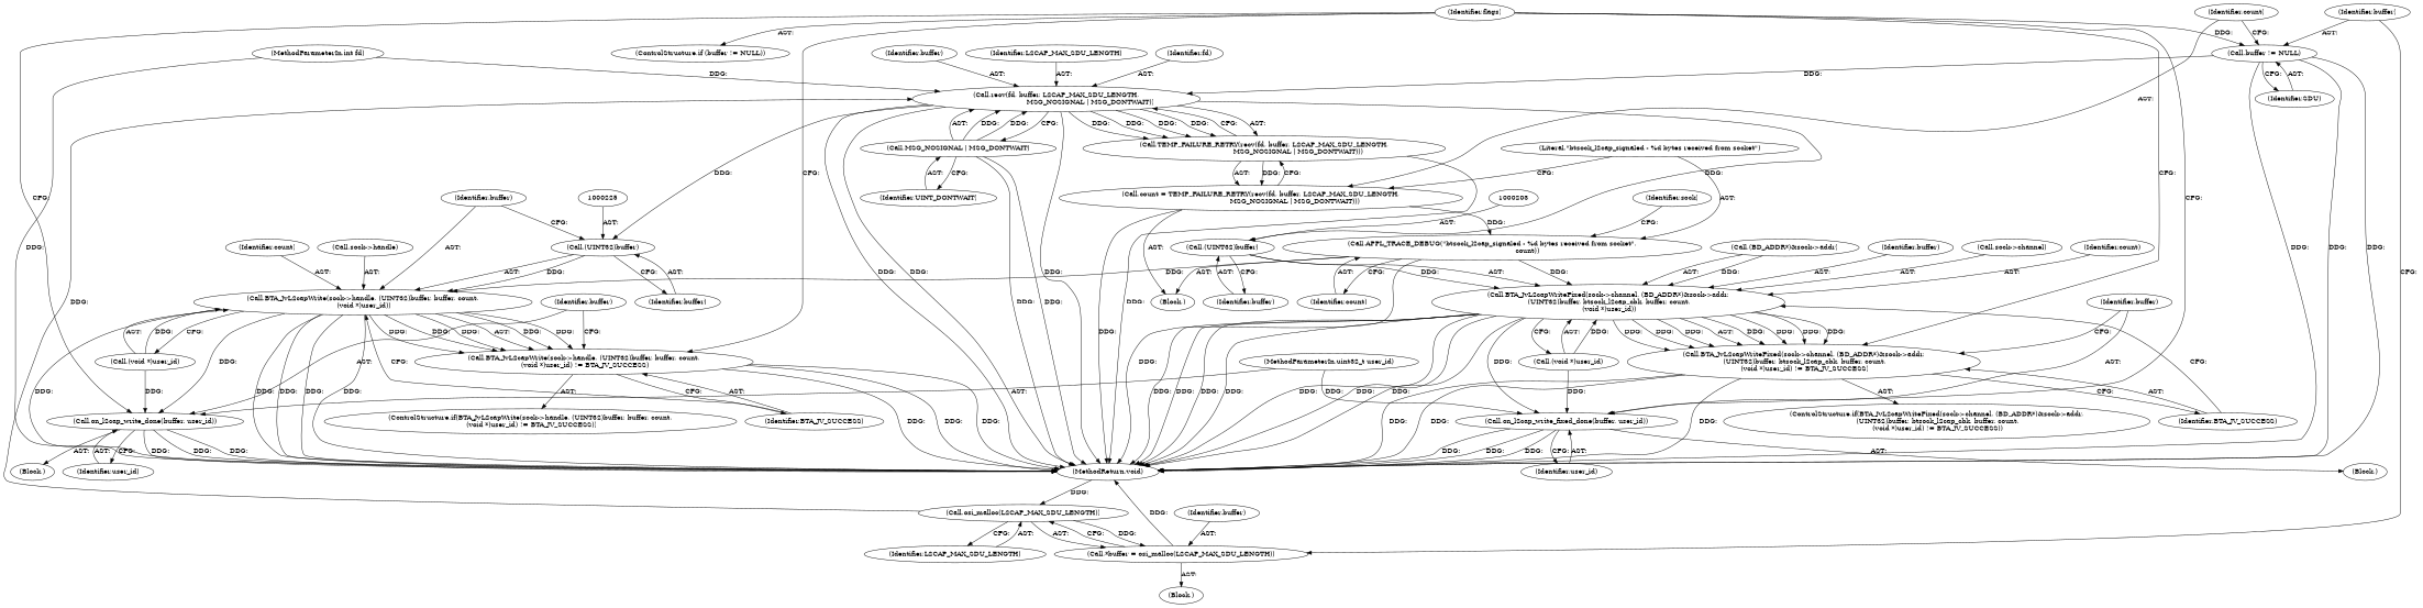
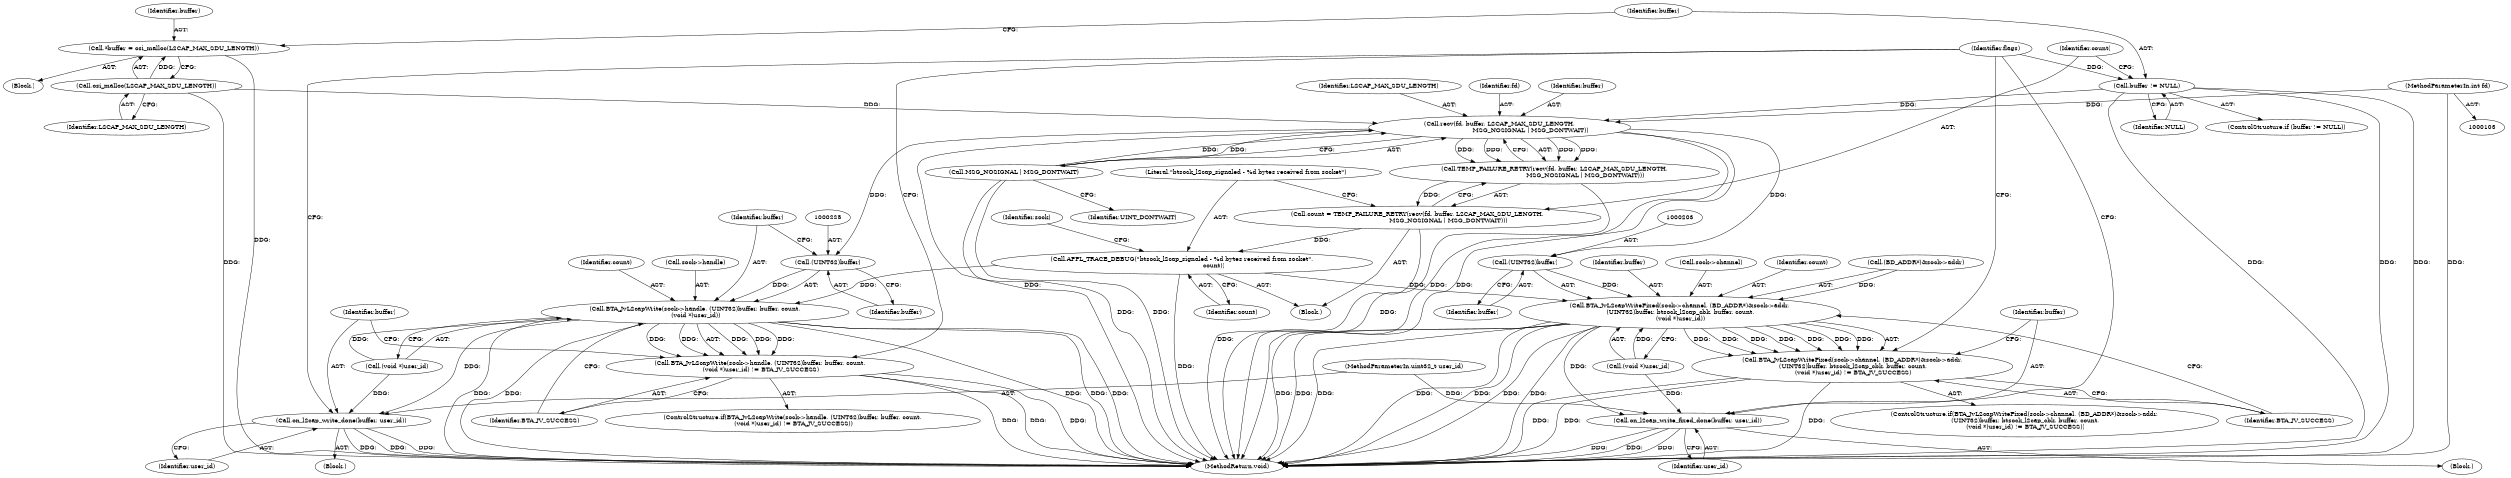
  digraph {
    n1 [label="(Call,recv(fd, buffer, L2CAP_MAX_SDU_LENGTH,\n                                MSG_NOSIGNAL | MSG_DONTWAIT))"]
    n2 [label="(Call,MSG_NOSIGNAL | MSG_DONTWAIT)"]
    n3 [label="(Call,TEMP_FAILURE_RETRY(recv(fd, buffer, L2CAP_MAX_SDU_LENGTH,\n                                MSG_NOSIGNAL | MSG_DONTWAIT)))"]
    n4 [label="(Call,(UINT32)buffer)"]
    n5 [label="(Call,(UINT32)buffer)"]
    n6 [label="(MethodReturn,void)"]
    n7 [label="(Identifier,UINT_DONTWAIT)"]
    n8 [label="(Call,count = TEMP_FAILURE_RETRY(recv(fd, buffer, L2CAP_MAX_SDU_LENGTH,\n                                MSG_NOSIGNAL | MSG_DONTWAIT)))"]
    n9 [label="(Call,BTA_JvL2capWriteFixed(sock->channel, (BD_ADDR*)&sock->addr,\n (UINT32)buffer, btsock_l2cap_cbk, buffer, count,\n (void *)user_id))"]
    n10 [label="(Identifier,buffer)"]
    n11 [label="(Call,BTA_JvL2capWrite(sock->handle, (UINT32)buffer, buffer, count,\n (void *)user_id))"]
    n12 [label="(Identifier,buffer)"]
    n13 [label="(MethodParameterIn,int fd)"]
+   1000103
    n15 [label="(Call,buffer != NULL)"]
    n16 [label="(ControlStructure,if (buffer != NULL))"]
-   n17 [label="(Identifier,SDU)"]
+   n17 [label="(Identifier,NULL)"]
    n18 [label="(Call,*buffer = osi_malloc(L2CAP_MAX_SDU_LENGTH))"]
    n19 [label="(Call,osi_malloc(L2CAP_MAX_SDU_LENGTH))"]
    n20 [label="(Block,)"]
    n21 [label="(Identifier,L2CAP_MAX_SDU_LENGTH)"]
    n22 [label="(Call,APPL_TRACE_DEBUG(\"btsock_l2cap_signaled - %d bytes received from socket\",\n                                 count))"]
    n23 [label="(Block,)"]
    n24 [label="(Identifier,count)"]
    n25 [label="(Call,BTA_JvL2capWriteFixed(sock->channel, (BD_ADDR*)&sock->addr,\n (UINT32)buffer, btsock_l2cap_cbk, buffer, count,\n (void *)user_id) != BTA_JV_SUCCESS)"]
    n26 [label="(Call,on_l2cap_write_fixed_done(buffer, user_id))"]
    n27 [label="(Call,(void *)user_id)"]
    n28 [label="(Call,BTA_JvL2capWrite(sock->handle, (UINT32)buffer, buffer, count,\n (void *)user_id) != BTA_JV_SUCCESS)"]
    n29 [label="(Call,on_l2cap_write_done(buffer, user_id))"]
    n30 [label="(Call,(void *)user_id)"]
    n31 [label="(ControlStructure,if(BTA_JvL2capWriteFixed(sock->channel, (BD_ADDR*)&sock->addr,\n (UINT32)buffer, btsock_l2cap_cbk, buffer, count,\n (void *)user_id) != BTA_JV_SUCCESS))"]
    n32 [label="(Identifier,BTA_JV_SUCCESS)"]
    n33 [label="(Identifier,user_id)"]
    n34 [label="(Block,)"]
    n35 [label="(Identifier,BTA_JV_SUCCESS)"]
    n36 [label="(ControlStructure,if(BTA_JvL2capWrite(sock->handle, (UINT32)buffer, buffer, count,\n (void *)user_id) != BTA_JV_SUCCESS))"]
    n37 [label="(Block,)"]
    n38 [label="(Identifier,user_id)"]
    n39 [label="(Identifier,buffer)"]
    n40 [label="(Identifier,buffer)"]
    n41 [label="(Call,sock->handle)"]
    n42 [label="(Identifier,buffer)"]
    n43 [label="(Identifier,buffer)"]
    n44 [label="(Identifier,count)"]
    n45 [label="(Identifier,count)"]
    n46 [label="(Identifier,buffer)"]
    n47 [label="(Identifier,fd)"]
    n48 [label="(Call,sock->channel)"]
    n49 [label="(Identifier,buffer)"]
    n50 [label="(Identifier,count)"]
    n51 [label="(Call,(BD_ADDR*)&sock->addr)"]
    n52 [label="(Identifier,buffer)"]
    n53 [label="(Identifier,L2CAP_MAX_SDU_LENGTH)"]
    n54 [label="(Literal,\"btsock_l2cap_signaled - %d bytes received from socket\")"]
    n55 [label="(MethodParameterIn,uint32_t user_id)"]
    n56 [label="(Identifier,sock)"]
    n57 [label="(Identifier,flags)"]
    1000203
    1000225
    n1 -> n2 [label="CFG: "]
    n1 -> n3 [label="AST: "]
    n1 -> n3 [label="DDG: "]
    n1 -> n3 [label="DDG: "]
    n1 -> n3 [label="DDG: "]
    n1 -> n3 [label="DDG: "]
    n1 -> n4 [label="DDG: "]
    n1 -> n5 [label="DDG: "]
    n1 -> n6 [label="DDG: "]
    n1 -> n6 [label="DDG: "]
    n1 -> n6 [label="DDG: "]
    n2 -> n1 [label="AST: "]
    n2 -> n1 [label="DDG: "]
    n2 -> n1 [label="DDG: "]
    n2 -> n6 [label="DDG: "]
    n2 -> n6 [label="DDG: "]
    n2 -> n7 [label="CFG: "]
    n3 -> n1 [label="CFG: "]
    n3 -> n6 [label="DDG: "]
    n3 -> n8 [label="AST: "]
    n3 -> n8 [label="DDG: "]
    n4 -> n9 [label="AST: "]
    n4 -> n9 [label="DDG: "]
    n4 -> n10 [label="CFG: "]
    n5 -> n11 [label="AST: "]
    n5 -> n11 [label="DDG: "]
    n5 -> n12 [label="CFG: "]
-   n7 -> n2 [label="AST: "]
    n8 -> n3 [label="CFG: "]
    n8 -> n6 [label="DDG: "]
    n8 -> n22 [label="DDG: "]
    n8 -> n23 [label="AST: "]
    n9 -> n6 [label="DDG: "]
    n9 -> n6 [label="DDG: "]
    n9 -> n6 [label="DDG: "]
    n9 -> n6 [label="DDG: "]
    n9 -> n6 [label="DDG: "]
    n9 -> n6 [label="DDG: "]
    n9 -> n6 [label="DDG: "]
    n9 -> n25 [label="AST: "]
    n9 -> n25 [label="DDG: "]
    n9 -> n25 [label="DDG: "]
    n9 -> n25 [label="DDG: "]
    n9 -> n25 [label="DDG: "]
    n9 -> n25 [label="DDG: "]
    n9 -> n25 [label="DDG: "]
    n9 -> n25 [label="DDG: "]
    n9 -> n26 [label="DDG: "]
    n9 -> n27 [label="CFG: "]
    n10 -> n4 [label="AST: "]
    n11 -> n6 [label="DDG: "]
    n11 -> n6 [label="DDG: "]
    n11 -> n6 [label="DDG: "]
    n11 -> n6 [label="DDG: "]
    n11 -> n6 [label="DDG: "]
    n11 -> n28 [label="AST: "]
    n11 -> n28 [label="DDG: "]
    n11 -> n28 [label="DDG: "]
    n11 -> n28 [label="DDG: "]
    n11 -> n28 [label="DDG: "]
    n11 -> n28 [label="DDG: "]
    n11 -> n29 [label="DDG: "]
    n11 -> n30 [label="CFG: "]
    n12 -> n5 [label="AST: "]
    n13 -> n1 [label="DDG: "]
    n13 -> n6 [label="DDG: "]
+   n13 -> 1000103 [label="AST: "]
    n15 -> n1 [label="DDG: "]
    n15 -> n6 [label="DDG: "]
    n15 -> n6 [label="DDG: "]
    n15 -> n6 [label="DDG: "]
-   n57 -> n16 [label="AST: "]
+   n15 -> n16 [label="AST: "]
    n15 -> n17 [label="CFG: "]
    n17 -> n15 [label="AST: "]
    n18 -> n6 [label="DDG: "]
    n18 -> n19 [label="CFG: "]
    n18 -> n20 [label="AST: "]
    n19 -> n1 [label="DDG: "]
-   n6 -> n19 [label="DDG: "]
+   n19 -> n6 [label="DDG: "]
    n19 -> n18 [label="AST: "]
    n19 -> n18 [label="DDG: "]
    n19 -> n21 [label="CFG: "]
    n21 -> n19 [label="AST: "]
    n22 -> n6 [label="DDG: "]
    n22 -> n9 [label="DDG: "]
    n22 -> n11 [label="DDG: "]
    n22 -> n23 [label="AST: "]
    n22 -> n24 [label="CFG: "]
    n24 -> n22 [label="AST: "]
    n25 -> n6 [label="DDG: "]
    n25 -> n6 [label="DDG: "]
    n25 -> n6 [label="DDG: "]
    n25 -> n31 [label="AST: "]
    n25 -> n32 [label="CFG: "]
    n26 -> n6 [label="DDG: "]
    n26 -> n6 [label="DDG: "]
    n26 -> n6 [label="DDG: "]
    n26 -> n33 [label="CFG: "]
    n26 -> n34 [label="AST: "]
    n27 -> n9 [label="AST: "]
    n27 -> n9 [label="DDG: "]
    n27 -> n26 [label="DDG: "]
    n28 -> n6 [label="DDG: "]
    n28 -> n6 [label="DDG: "]
    n28 -> n6 [label="DDG: "]
    n28 -> n35 [label="CFG: "]
    n28 -> n36 [label="AST: "]
    n29 -> n6 [label="DDG: "]
    n29 -> n6 [label="DDG: "]
    n29 -> n6 [label="DDG: "]
    n29 -> n37 [label="AST: "]
    n29 -> n38 [label="CFG: "]
    n30 -> n11 [label="AST: "]
    n30 -> n11 [label="DDG: "]
    n30 -> n29 [label="DDG: "]
    n32 -> n9 [label="CFG: "]
    n32 -> n25 [label="AST: "]
    n33 -> n26 [label="AST: "]
    n35 -> n11 [label="CFG: "]
    n35 -> n28 [label="AST: "]
    n38 -> n29 [label="AST: "]
    n39 -> n25 [label="CFG: "]
    n39 -> n26 [label="AST: "]
    n40 -> n18 [label="AST: "]
    n41 -> n11 [label="AST: "]
    n42 -> n15 [label="AST: "]
    n42 -> n18 [label="CFG: "]
    n43 -> n9 [label="AST: "]
    n44 -> n8 [label="AST: "]
    n44 -> n15 [label="CFG: "]
    n45 -> n11 [label="AST: "]
    n46 -> n28 [label="CFG: "]
    n46 -> n29 [label="AST: "]
    n47 -> n1 [label="AST: "]
    n48 -> n9 [label="AST: "]
    n49 -> n5 [label="CFG: "]
    n49 -> n11 [label="AST: "]
    n50 -> n9 [label="AST: "]
    n51 -> n9 [label="AST: "]
    n51 -> n9 [label="DDG: "]
    n52 -> n1 [label="AST: "]
    n53 -> n1 [label="AST: "]
    n54 -> n8 [label="CFG: "]
    n54 -> n22 [label="AST: "]
    n55 -> n26 [label="DDG: "]
    n55 -> n29 [label="AST: "]
    n56 -> n22 [label="CFG: "]
    n57 -> n15 [label="DDG: "]
    n57 -> n25 [label="CFG: "]
    n57 -> n26 [label="CFG: "]
    n57 -> n28 [label="CFG: "]
    n57 -> n29 [label="CFG: "]
    1000203 -> n4 [label="AST: "]
    1000225 -> n5 [label="AST: "]
  }
